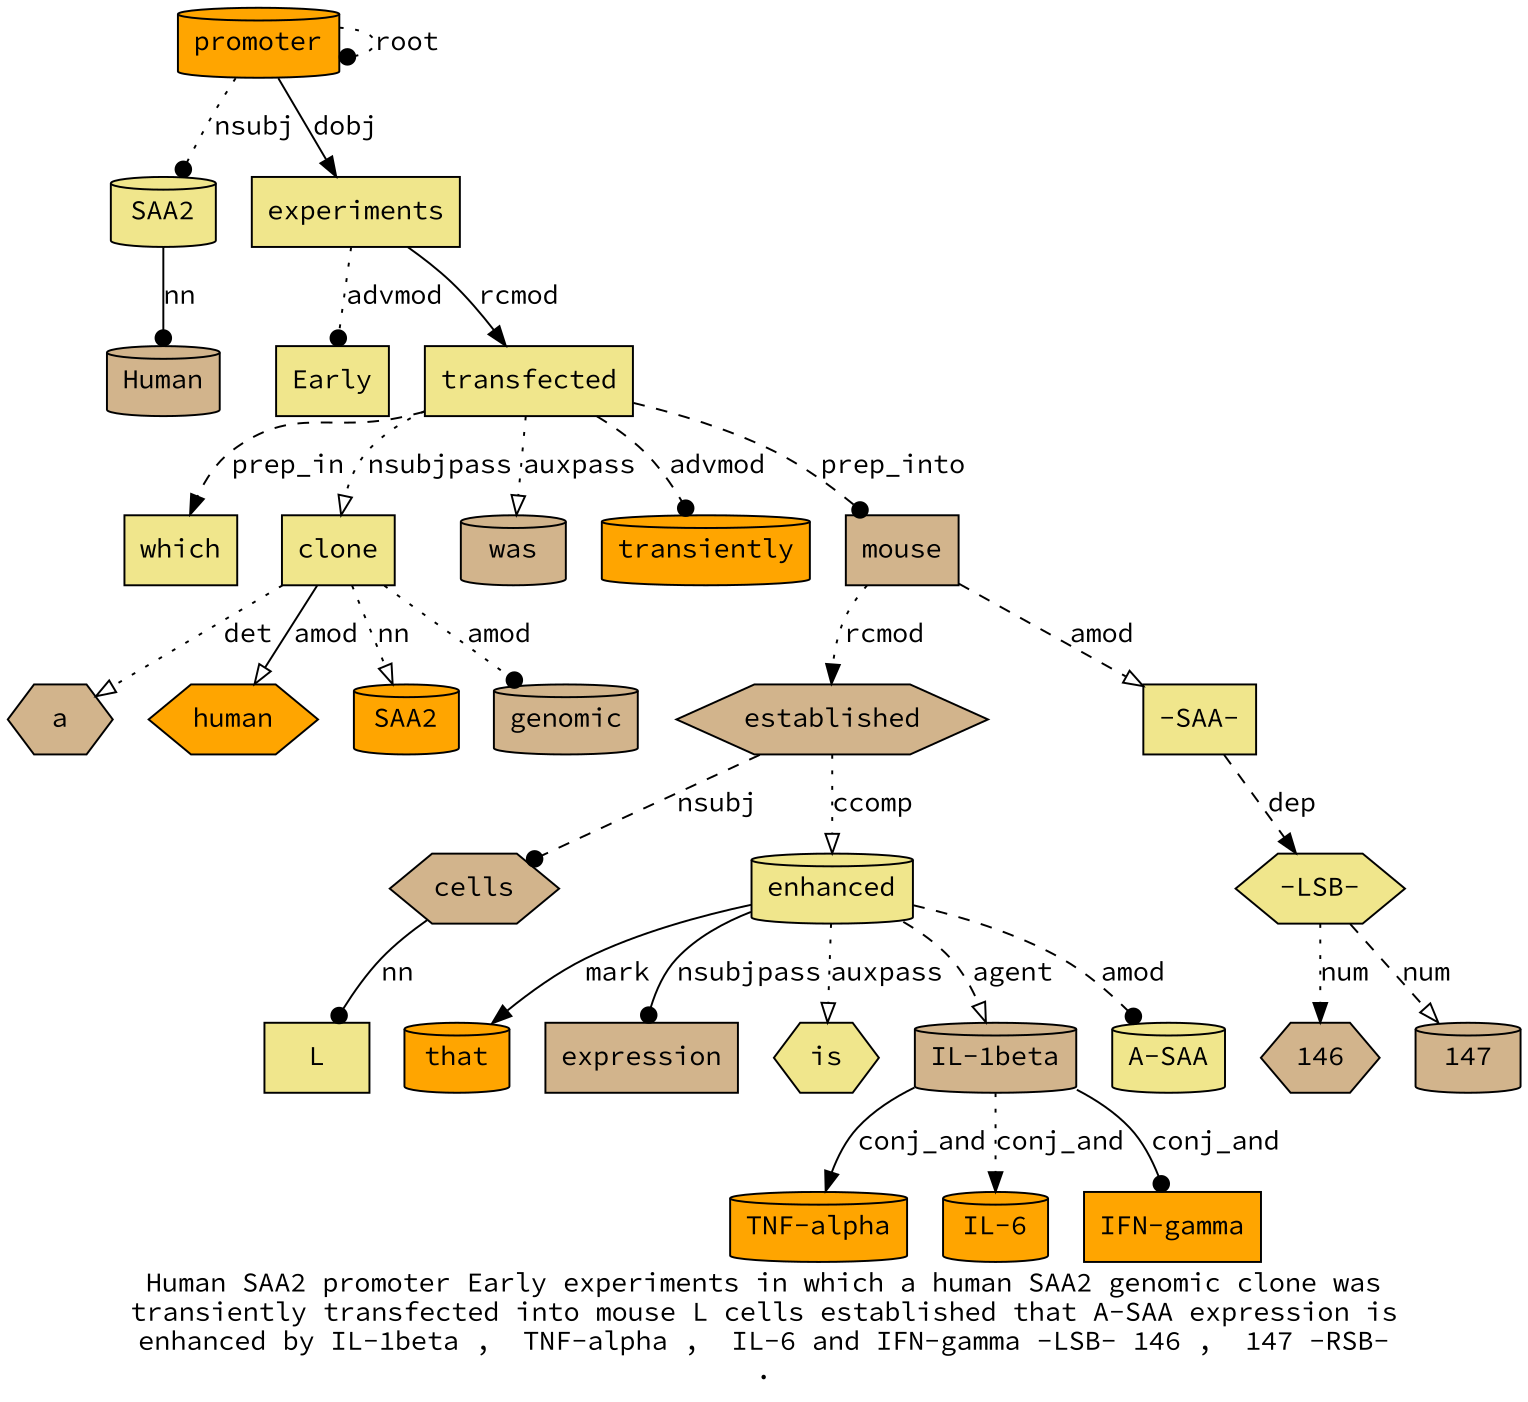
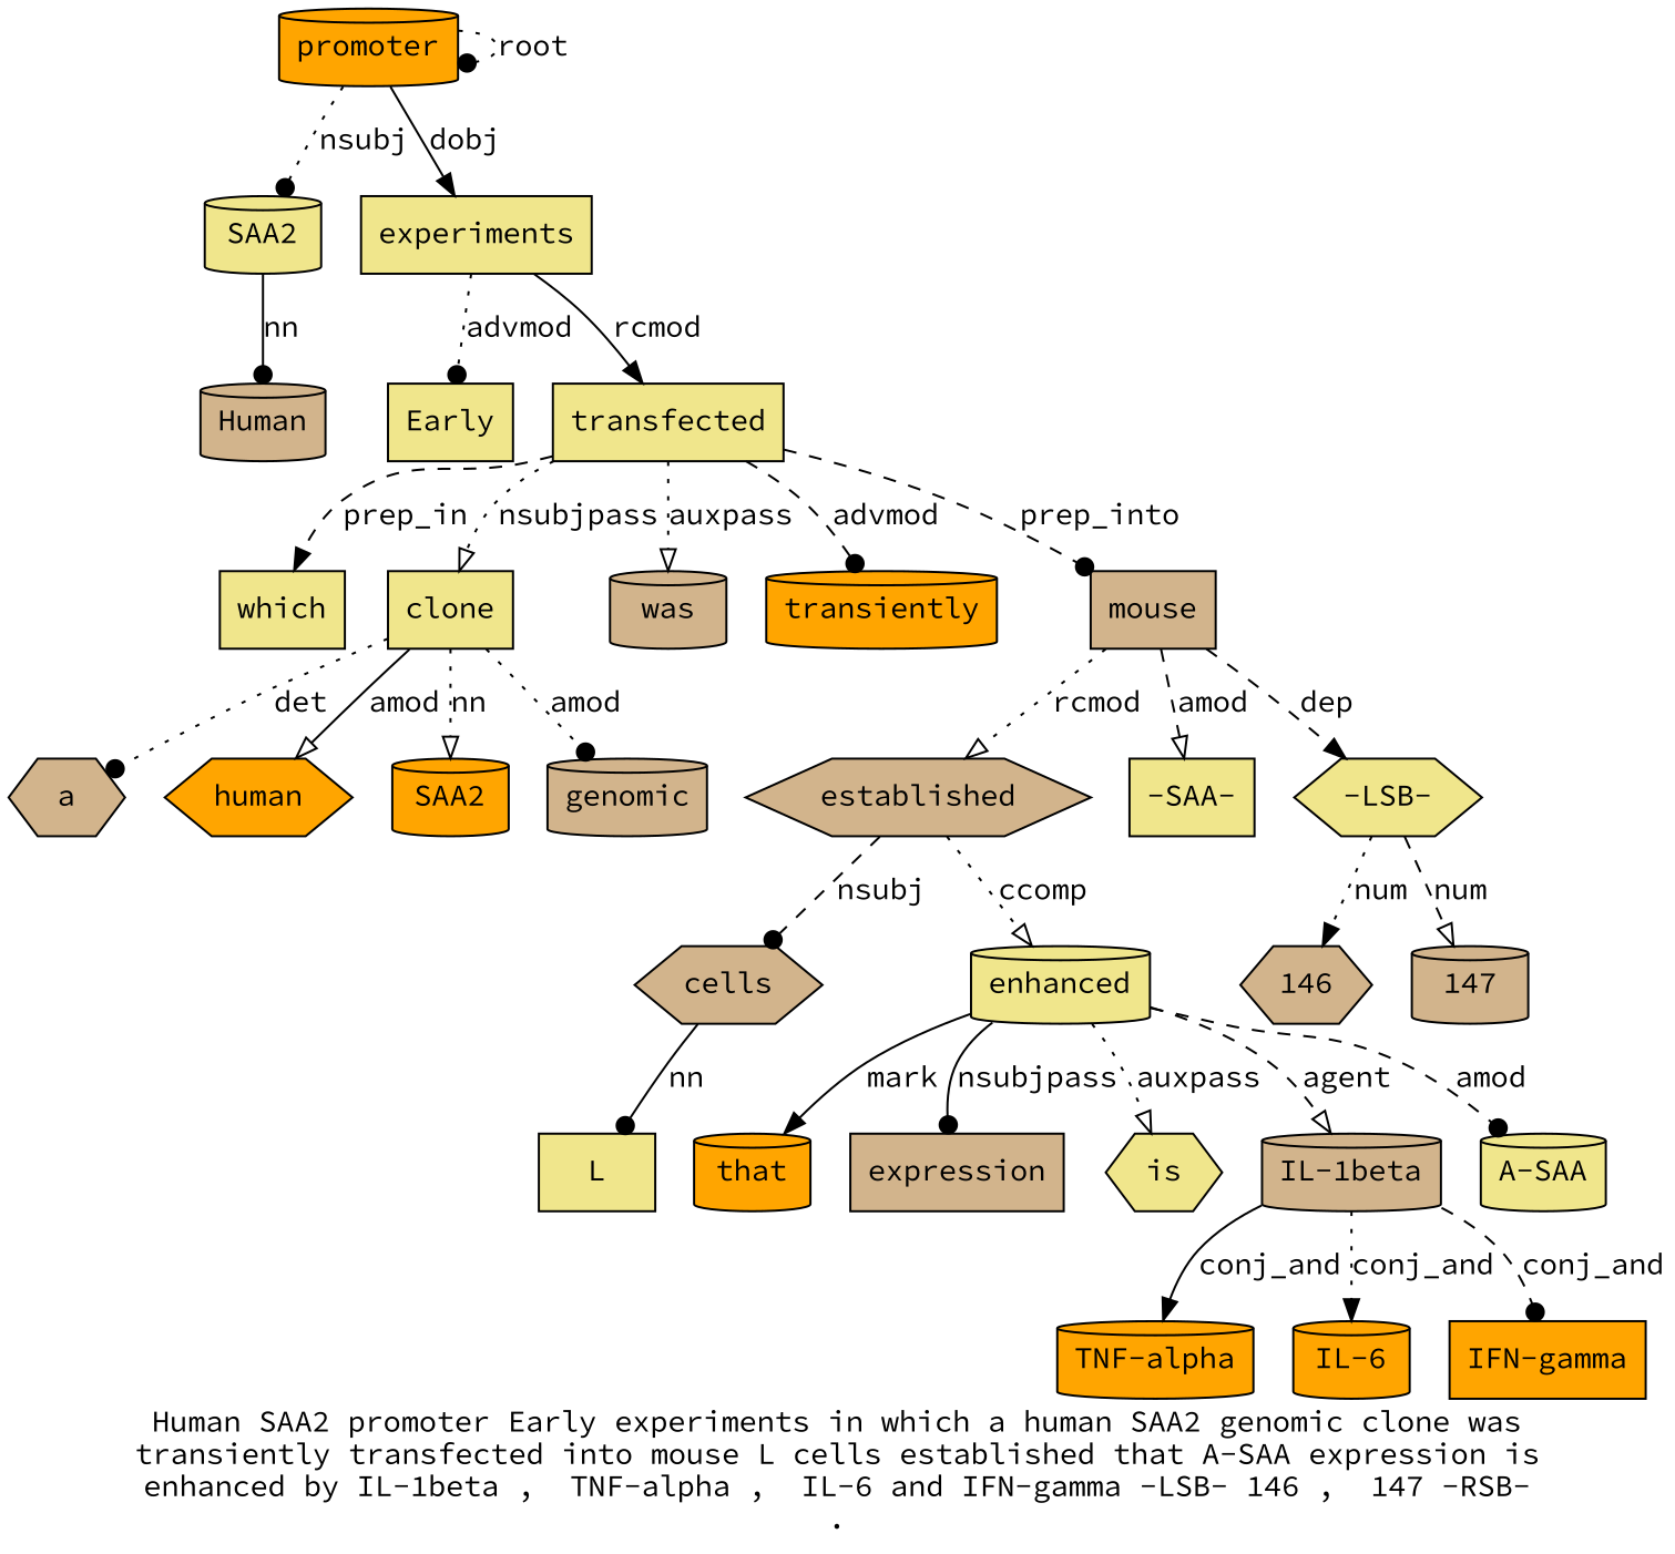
  digraph {
    fontname="Source Code Pro"
    label="Human SAA2 promoter Early experiments in which a human SAA2 genomic clone was\ntransiently transfected into mouse L cells established that A-SAA expression is\nenhanced by IL-1beta ,  TNF-alpha ,  IL-6 and IFN-gamma -LSB- 146 ,  147 -RSB-\n."
    node [fillcolor=khaki fontname="Source Code Pro" shape=cylinder style=filled]
    edge [arrowhead=dot fontname="Source Code Pro" style=dotted]
    n1 [label=SAA2]
    n2 [fillcolor=tan label=Human]
    n3 [fillcolor=orange label=promoter]
    n4 [label=experiments shape=box]
    n5 [label=Early shape=box]
    n6 [label=transfected shape=box]
    n7 [label=which shape=box]
    n8 [label=clone shape=box]
    n9 [fillcolor=tan label=was]
    n10 [fillcolor=orange label=transiently]
    n11 [fillcolor=tan label=mouse shape=box]
    n12 [fillcolor=tan label=a shape=hexagon]
    n13 [fillcolor=orange label=human shape=hexagon]
    n14 [fillcolor=orange label=SAA2]
    n15 [fillcolor=tan label=genomic]
    n16 [fillcolor=tan label=established shape=hexagon]
    n17 [label="-SAA-" shape=box]
    n18 [fillcolor=tan label=cells shape=hexagon]
    n19 [label=enhanced]
    n20 [label="-LSB-" shape=hexagon]
    n21 [label=L shape=box]
    n22 [fillcolor=orange label=that]
    n23 [fillcolor=tan label=expression shape=box]
    n24 [label=is shape=hexagon]
    n25 [fillcolor=tan label="IL-1beta"]
    n26 [label="A-SAA"]
    n27 [fillcolor=orange label="TNF-alpha"]
    n28 [fillcolor=orange label="IL-6"]
    n29 [fillcolor=orange label="IFN-gamma" shape=box]
    n30 [fillcolor=tan label=146 shape=hexagon]
    n31 [fillcolor=tan label=147]
    n1 -> n2 [label=nn style=solid]
    n3 -> n1 [label=nsubj]
    n3 -> n3 [label=root]
    n3 -> n4 [arrowhead=normal label=dobj style=solid]
    n4 -> n5 [label=advmod]
    n4 -> n6 [arrowhead=normal label=rcmod style=solid]
    n6 -> n7 [arrowhead=normal label=prep_in style=dashed]
    n6 -> n8 [arrowhead=onormal label=nsubjpass]
    n6 -> n9 [arrowhead=onormal label=auxpass]
    n6 -> n10 [label=advmod style=dashed]
    n6 -> n11 [label=prep_into style=dashed]
-   n8 -> n12 [arrowhead=onormal label=det]
+   n8 -> n12 [label=det]
    n8 -> n13 [arrowhead=onormal label=amod style=solid]
    n8 -> n14 [arrowhead=onormal label=nn]
    n8 -> n15 [label=amod]
-   n11 -> n16 [arrowhead=normal label=rcmod]
+   n11 -> n16 [arrowhead=onormal label=rcmod]
    n11 -> n17 [arrowhead=onormal label=amod style=dashed]
    n16 -> n18 [label=nsubj style=dashed]
    n16 -> n19 [arrowhead=onormal label=ccomp]
-   n17 -> n20 [arrowhead=normal label=dep style=dashed]
+   n11 -> n20 [arrowhead=normal label=dep style=dashed]
    n18 -> n21 [label=nn style=solid]
    n19 -> n22 [arrowhead=normal label=mark style=solid]
    n19 -> n23 [label=nsubjpass style=solid]
    n19 -> n24 [arrowhead=onormal label=auxpass]
    n19 -> n25 [arrowhead=onormal label=agent style=dashed]
    n19 -> n26 [label=amod style=dashed]
    n20 -> n30 [arrowhead=normal label=num]
    n20 -> n31 [arrowhead=onormal label=num style=dashed]
    n25 -> n27 [arrowhead=normal label=conj_and style=solid]
    n25 -> n28 [arrowhead=normal label=conj_and]
-   n25 -> n29 [label=conj_and style=solid]
+   n25 -> n29 [label=conj_and style=dashed]
  }
